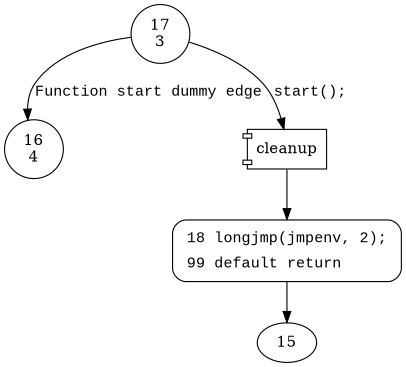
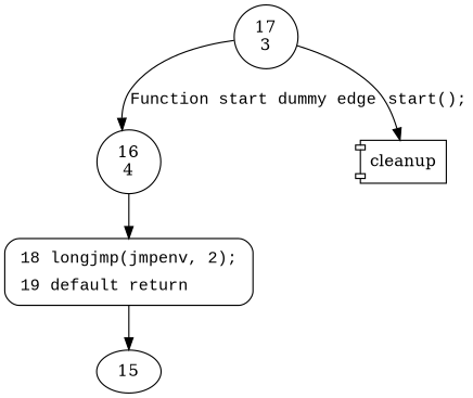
  digraph {
    node [shape=circle]
    edge [fontname="Courier New"]
    n1 [label="16\n4"]
    n2 [label="17\n3"]
    n3 [label=cleanup shape=component]
-   n4 [fillcolor=white fontname="Courier New" label=<<table border="0" cellborder="0" cellpadding="3" bgcolor="white"><tr><td align="right">18</td><td align="left">longjmp(jmpenv, 2);</td></tr><tr><td align="right">99</td><td align="left">default return</td></tr></table>> penwidth=1 shape=Mrecord style="filled,bold"]
+   n4 [fillcolor=white fontname="Courier New" label=<<table border="0" cellborder="0" cellpadding="3" bgcolor="white"><tr><td align="right">18</td><td align="left">longjmp(jmpenv, 2);</td></tr><tr><td align="right">19</td><td align="left">default return</td></tr></table>> penwidth=1 shape=Mrecord style="filled,bold"]
    15 [shape=""]
    n2 -> n1 [label="Function start dummy edge"]
    n2 -> n3 [label="start();"]
-   n3 -> n4
+   n1 -> n4
    n4 -> 15 [fontname=""]
  }
